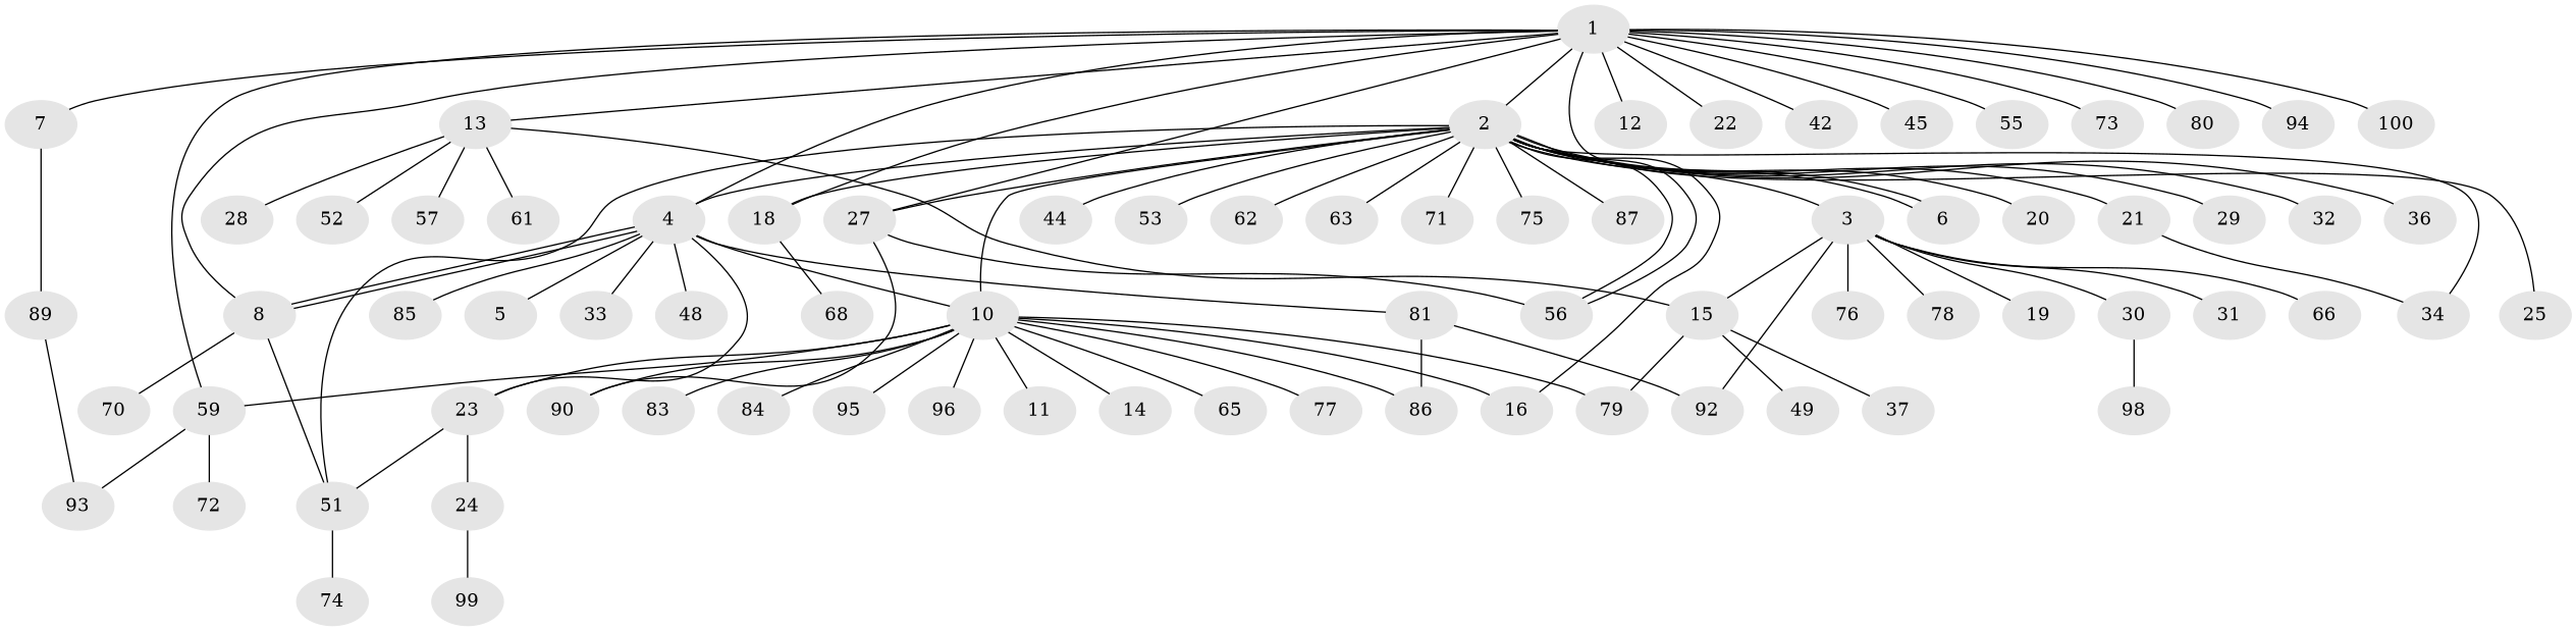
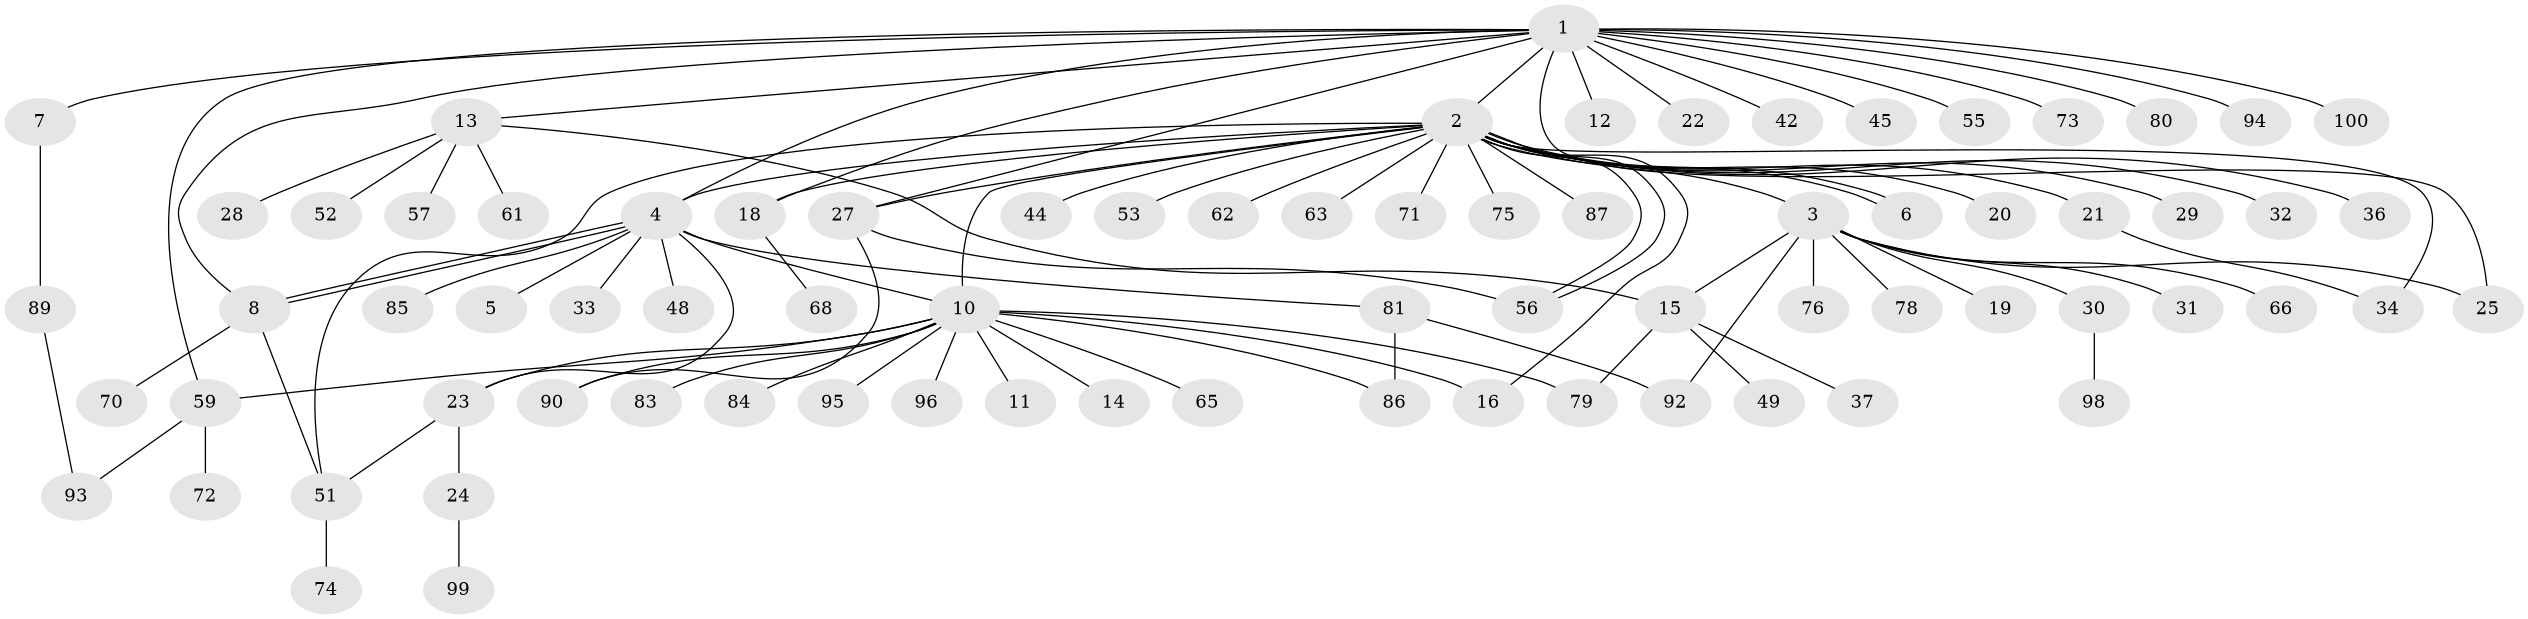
  graph {
    node [color=gray90 style=filled]
    1 [super="+64"]
    2 [super="+17"]
    4 [super="+69"]
    7 [super="+50"]
    8 [super="+91"]
    12
    13 [super="+39"]
    18 [super="+35"]
    22
    25 [super="+60"]
    27
    42
    45
    55 [super="+58"]
    59
    73
    80
    94
    100
    3 [super="+26"]
    6
    10 [super="+38"]
    16
    20
    21 [super="+54"]
    29
    32
    34
    36
    44
    51 [super="+82"]
    53
    56
    62
    63
    71
    75
    87
    5
    23 [super="+47"]
    33
    48
    81
    85
    89
    70
    15 [super="+43"]
    28
    52 [super="+67"]
    57
    61
    68
    90
    72
    93 [super="+97"]
    19
    30 [super="+41"]
    31
    66
    76
    78
    92
    11 [super="+40"]
    14
    65
-   77 [super="+88"]
    79
    83
    84
    86
    95
    96
    74
    37
    49
    98
    24 [super="+46"]
    99
    1 -- 2
    1 -- 4
    1 -- 7
    1 -- 8
    1 -- 12
    1 -- 13
    1 -- 18
    1 -- 22
    1 -- 25
    1 -- 27
    1 -- 42
    1 -- 45
    1 -- 55
    1 -- 59
    1 -- 73
    1 -- 80
    1 -- 94
    1 -- 100
    2 -- 4
    2 -- 18
    2 -- 27
    2 -- 3
    2 -- 6
    2 -- 6
    2 -- 10 [weight=2]
    2 -- 16
    2 -- 20
    2 -- 21
    2 -- 29
    2 -- 32
    2 -- 34
    2 -- 36
    2 -- 44
    2 -- 51
    2 -- 53
    2 -- 56
    2 -- 56
    2 -- 62
    2 -- 63
    2 -- 71
    2 -- 75
    2 -- 87
    4 -- 8
    4 -- 8
    4 -- 10
    4 -- 5
    4 -- 23
    4 -- 33
    4 -- 48
    4 -- 81
    4 -- 85
    7 -- 89
    8 -- 51
    8 -- 70
    13 -- 15
    13 -- 28
    13 -- 52
    13 -- 57
    13 -- 61
    18 -- 68
    27 -- 56
    27 -- 90
    59 -- 72
    59 -- 93
+   3 -- 25
    3 -- 15
    3 -- 19
    3 -- 30
    3 -- 31
    3 -- 66
    3 -- 76
    3 -- 78
    3 -- 92
    10 -- 59
    10 -- 16
    10 -- 23
    10 -- 90
    10 -- 11
    10 -- 14
    10 -- 65
-   10 -- 77
    10 -- 79
    10 -- 83
    10 -- 84
    10 -- 86
    10 -- 95
    10 -- 96
    21 -- 34
    51 -- 74
    23 -- 51
    23 -- 24
    81 -- 92
    81 -- 86
    89 -- 93
    15 -- 79
    15 -- 37
    15 -- 49
    30 -- 98
    24 -- 99
  }
